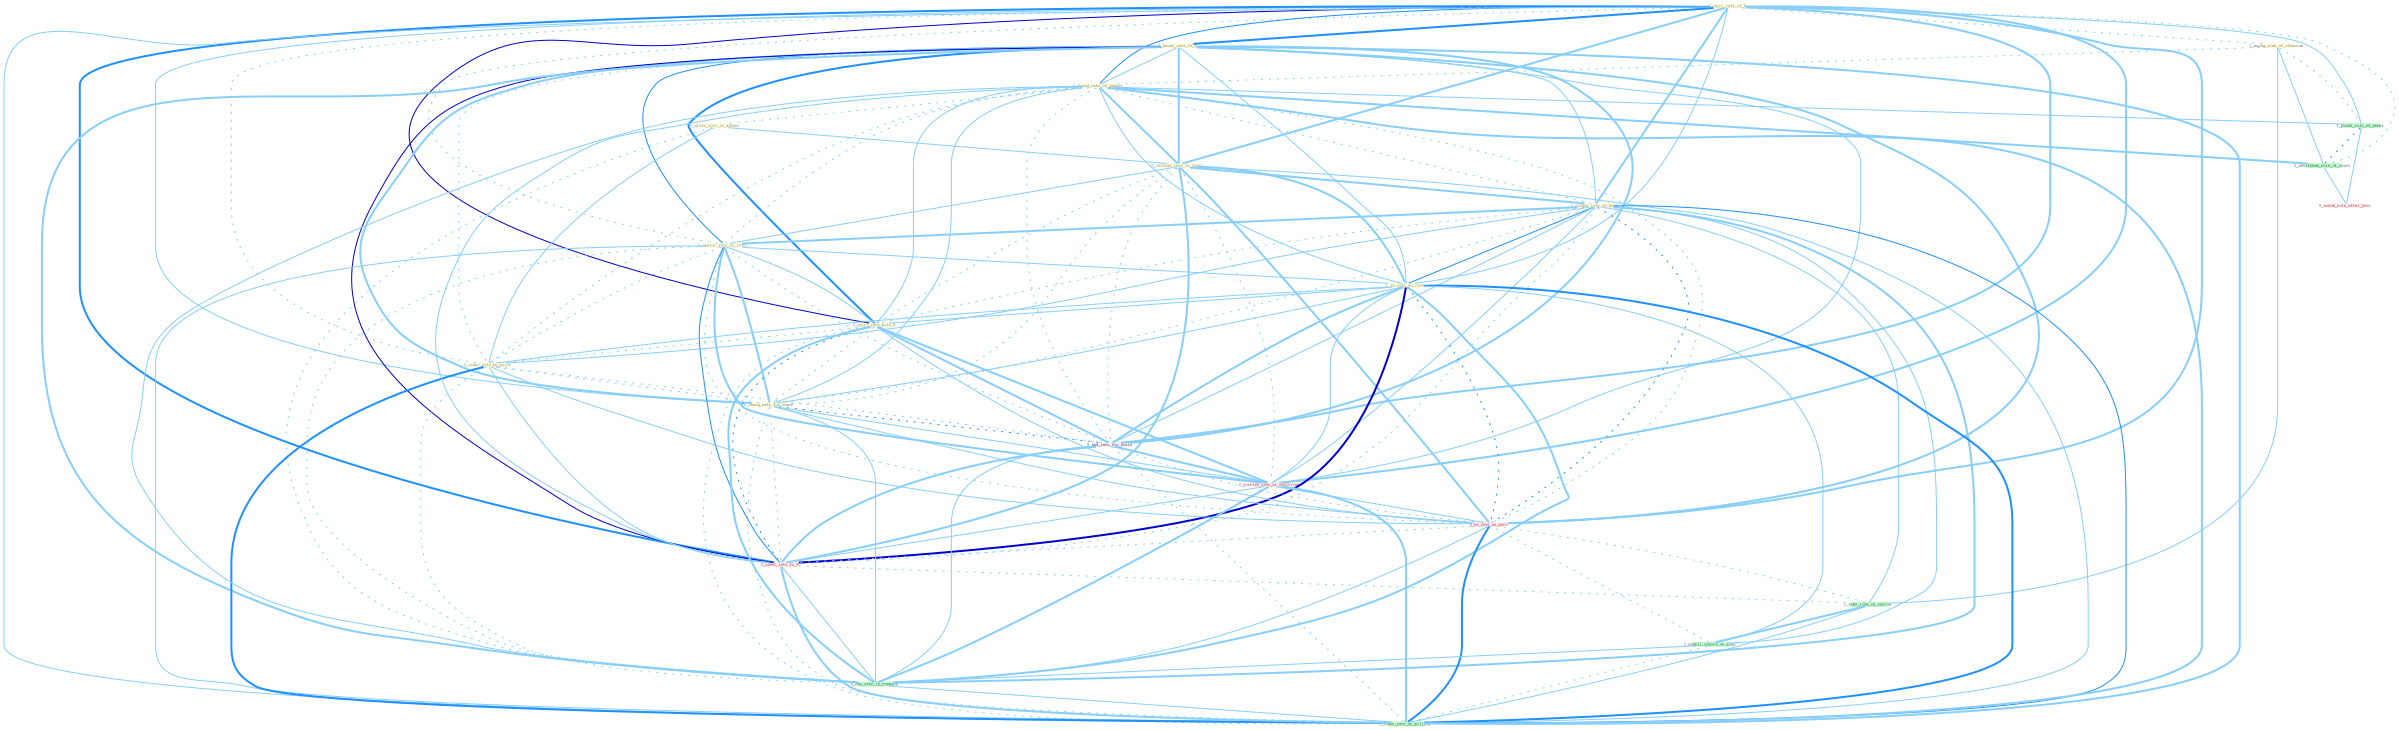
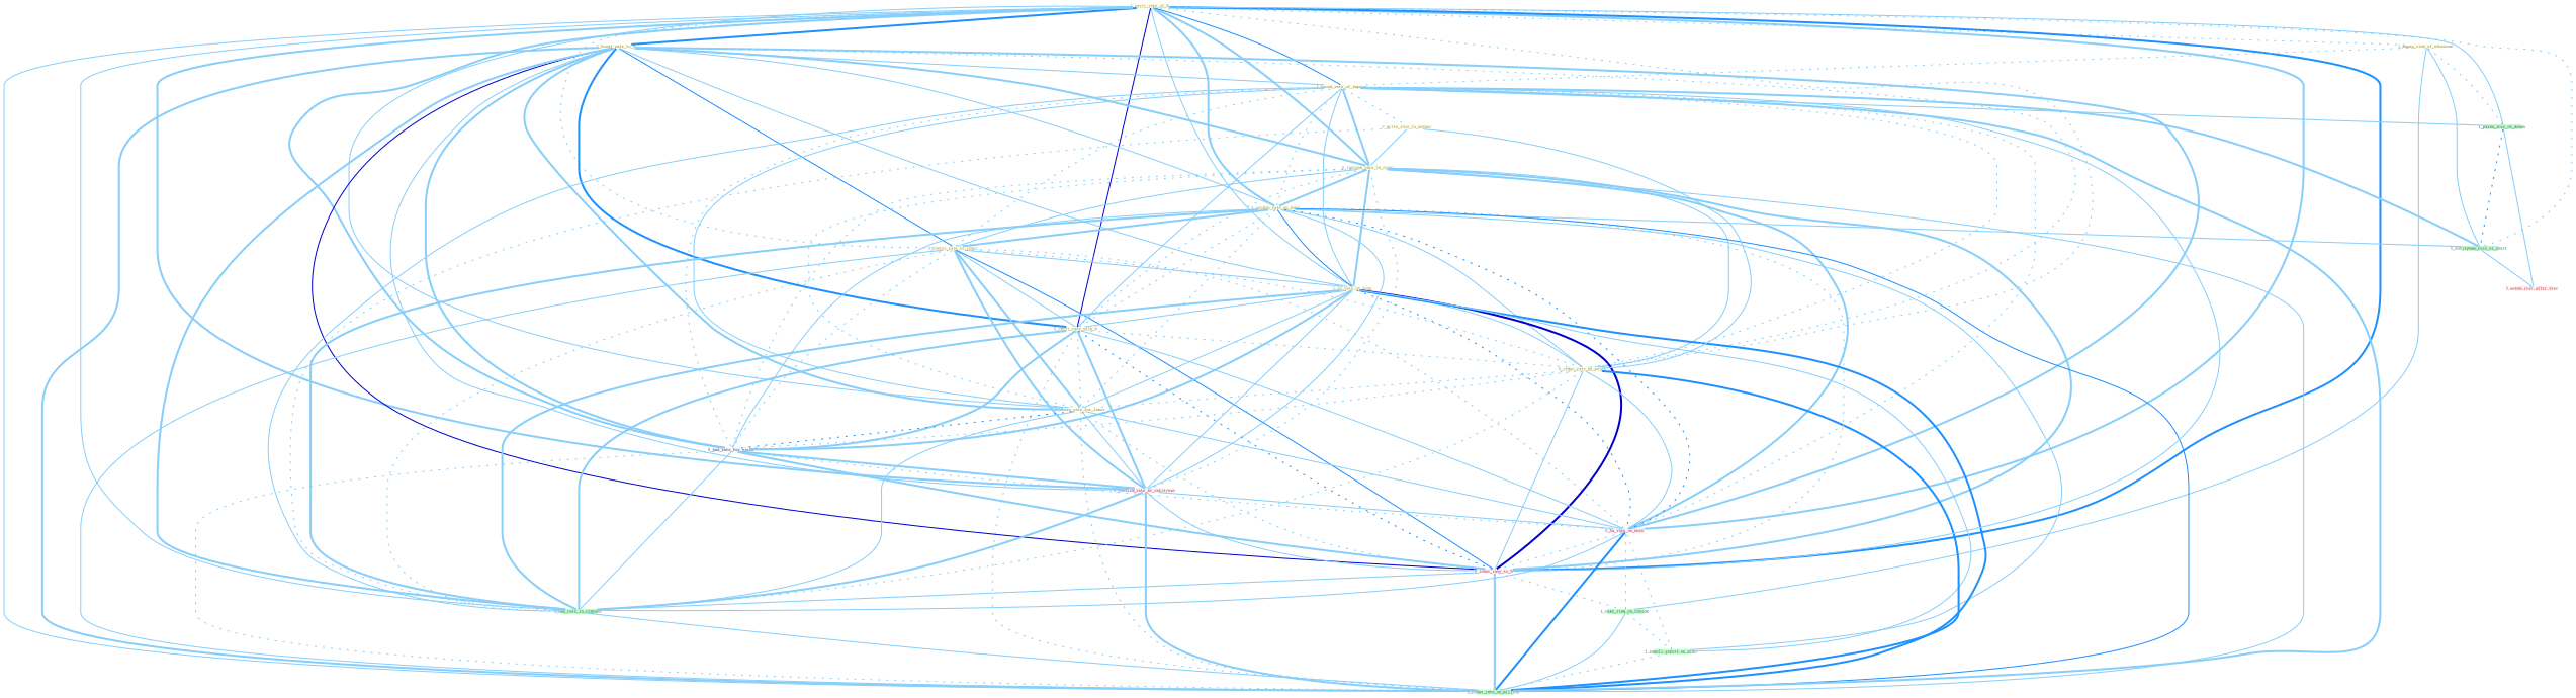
  graph {
    fontname="Courier Prime"
    node [color="#ffffe0" fixedsize=true fontcolor="#8b7d6b" fontname="Courier Prime" fontsize=4 shape=polygon style=filled]
    edge [color="#87cefa" fontname="Courier Prime" style=solid w=1]
    "1_carri_rate_of_% " [height=.06 width=.5]
    "1_manag_risk_of_othernum " [height=.06 width=.5]
    "0_write_rule_in_advanc " [height=.06 width=.5]
    "1_boost_rate_to_% " [height=.06 width=.5]
    "0_increas_rate_in_coupl " [height=.06 width=.5]
    "1_reckon_rate_on_bond " [height=.06 width=.5]
    "0_restor_rate_to_level " [height=.06 width=.5]
    "1_is_rate_on_loan " [height=.06 width=.5]
    "0_carri_rate_with_% " [height=.06 width=.5]
    "0_reduc_rate_by_point " [height=.06 width=.5]
    "0_charg_rate_for_insur " [height=.06 width=.5]
    "1_found_rate_of_improv " [height=.06 width=.5]
    "0_had_rate_for_yield " [color="#fff0f5" fontcolor="#2f4f4f" height=.06 width=.5]
    "0_confirm_rate_at_entitynam " [color="#fff0f5" fontcolor="#b22222" height=.06 width=.5]
    "0_ha_rate_on_morn " [color="#fff0f5" fontcolor="#b22222" height=.06 width=.5]
    "0_lower_rate_to_% " [color="#fff0f5" fontcolor="#b22222" height=.06 width=.5]
    "0_assum_role_after_year " [color="#fff0f5" fontcolor="#b22222" height=.06 width=.5]
    "1_pursu_role_of_senat " [color="#BDFCC9" fontcolor="#2f4f4f" height=.06 width=.5]
    "1_entitynam_role_of_court " [color="#BDFCC9" fontcolor="#2f4f4f" height=.06 width=.5]
    "0_eas_rate_in_respons " [color="#BDFCC9" fontcolor="#2f4f4f" height=.06 width=.5]
    "1_reduc_rate_on_million " [color="#BDFCC9" fontcolor="#2f4f4f" height=.06 width=.5]
    "1_take_risk_on_outcom " [color="#BDFCC9" fontcolor="#2f4f4f" height=.06 width=.5]
    "1_suppli_report_on_plan " [color="#BDFCC9" fontcolor="#2f4f4f" height=.06 width=.5]
    subgraph sub_1 {
      "1_carri_rate_of_% "
      "1_manag_risk_of_othernum "
      "0_write_rule_in_advanc "
      "1_boost_rate_to_% "
      "0_increas_rate_in_coupl "
      "1_reckon_rate_on_bond "
      "0_restor_rate_to_level "
      "1_is_rate_on_loan "
      "0_carri_rate_with_% "
      "0_reduc_rate_by_point "
      "0_charg_rate_for_insur "
      "1_found_rate_of_improv "
    }
    subgraph sub_2 {
      "0_had_rate_for_yield "
      "0_confirm_rate_at_entitynam "
      "0_ha_rate_on_morn "
      "0_lower_rate_to_% "
      "0_assum_role_after_year "
    }
    "1_carri_rate_of_% " -- "1_manag_risk_of_othernum " [style=dotted]
    "1_carri_rate_of_% " -- "1_boost_rate_to_% " [color="#1e90ff" style=bold w=2]
    "1_carri_rate_of_% " -- "0_increas_rate_in_coupl " [style=bold]
    "1_carri_rate_of_% " -- "1_reckon_rate_on_bond " [style=bold]
    "1_carri_rate_of_% " -- "0_restor_rate_to_level " [style=dotted]
    "1_carri_rate_of_% " -- "1_is_rate_on_loan "
    "1_carri_rate_of_% " -- "0_carri_rate_with_% " [color="#0000cd" w=3]
    "1_carri_rate_of_% " -- "0_reduc_rate_by_point " [style=dotted]
    "1_carri_rate_of_% " -- "0_charg_rate_for_insur "
    "1_carri_rate_of_% " -- "1_found_rate_of_improv " [color="#1e90ff" w=2]
    "1_carri_rate_of_% " -- "0_had_rate_for_yield " [style=bold]
    "1_carri_rate_of_% " -- "0_confirm_rate_at_entitynam " [style=bold]
    "1_carri_rate_of_% " -- "0_ha_rate_on_morn " [style=bold]
    "1_carri_rate_of_% " -- "0_lower_rate_to_% " [color="#1e90ff" style=bold w=2]
    "1_carri_rate_of_% " -- "1_pursu_role_of_senat "
    "1_carri_rate_of_% " -- "1_entitynam_role_of_court " [style=dotted]
-   "1_suppli_report_on_plan " -- "0_eas_rate_in_respons "
+   "1_carri_rate_of_% " -- "0_eas_rate_in_respons "
    "1_carri_rate_of_% " -- "1_reduc_rate_on_million "
    "1_manag_risk_of_othernum " -- "1_found_rate_of_improv " [style=dotted]
    "1_manag_risk_of_othernum " -- "1_pursu_role_of_senat " [style=dotted]
    "1_manag_risk_of_othernum " -- "1_entitynam_role_of_court "
    "1_manag_risk_of_othernum " -- "1_take_risk_on_outcom "
    "0_write_rule_in_advanc " -- "0_increas_rate_in_coupl "
    "0_write_rule_in_advanc " -- "0_eas_rate_in_respons " [style=dotted]
    "1_boost_rate_to_% " -- "0_increas_rate_in_coupl " [style=bold]
    "1_boost_rate_to_% " -- "1_reckon_rate_on_bond "
    "1_boost_rate_to_% " -- "0_restor_rate_to_level " [color="#1e90ff" w=2]
    "1_boost_rate_to_% " -- "1_is_rate_on_loan "
    "1_boost_rate_to_% " -- "0_carri_rate_with_% " [color="#1e90ff" style=bold w=2]
    "1_boost_rate_to_% " -- "0_reduc_rate_by_point " [style=dotted]
    "1_boost_rate_to_% " -- "0_charg_rate_for_insur " [style=bold]
    "1_boost_rate_to_% " -- "1_found_rate_of_improv "
    "1_boost_rate_to_% " -- "0_had_rate_for_yield " [style=bold]
    "1_boost_rate_to_% " -- "0_confirm_rate_at_entitynam "
    "1_boost_rate_to_% " -- "0_ha_rate_on_morn " [style=bold]
    "1_boost_rate_to_% " -- "0_lower_rate_to_% " [color="#0000cd" w=3]
    "1_boost_rate_to_% " -- "0_eas_rate_in_respons " [style=bold]
    "1_boost_rate_to_% " -- "1_reduc_rate_on_million " [style=bold]
    "0_increas_rate_in_coupl " -- "1_reckon_rate_on_bond " [style=bold]
    "0_increas_rate_in_coupl " -- "0_restor_rate_to_level "
    "0_increas_rate_in_coupl " -- "1_is_rate_on_loan " [style=bold]
    "0_increas_rate_in_coupl " -- "0_carri_rate_with_% " [style=dotted]
+   "0_increas_rate_in_coupl " -- "0_reduc_rate_by_point "
    "0_increas_rate_in_coupl " -- "0_charg_rate_for_insur " [style=dotted]
    "0_increas_rate_in_coupl " -- "1_found_rate_of_improv " [style=bold]
    "0_increas_rate_in_coupl " -- "0_had_rate_for_yield " [style=dotted]
    "0_increas_rate_in_coupl " -- "0_confirm_rate_at_entitynam " [style=dotted]
    "0_increas_rate_in_coupl " -- "0_ha_rate_on_morn " [style=bold]
    "0_increas_rate_in_coupl " -- "0_lower_rate_to_% " [style=bold]
    "0_increas_rate_in_coupl " -- "1_reduc_rate_on_million "
    "1_reckon_rate_on_bond " -- "0_restor_rate_to_level " [style=bold]
    "1_reckon_rate_on_bond " -- "1_is_rate_on_loan " [color="#1e90ff" w=2]
    "1_reckon_rate_on_bond " -- "0_carri_rate_with_% " [style=dotted]
    "1_reckon_rate_on_bond " -- "0_reduc_rate_by_point "
    "1_reckon_rate_on_bond " -- "0_charg_rate_for_insur " [style=dotted]
    "1_reckon_rate_on_bond " -- "1_found_rate_of_improv " [style=dotted]
    "1_reckon_rate_on_bond " -- "0_had_rate_for_yield "
    "1_reckon_rate_on_bond " -- "0_confirm_rate_at_entitynam "
    "1_reckon_rate_on_bond " -- "0_ha_rate_on_morn " [color="#1e90ff" style=dotted w=2]
    "1_reckon_rate_on_bond " -- "0_lower_rate_to_% " [style=dotted]
    "1_reckon_rate_on_bond " -- "0_eas_rate_in_respons " [style=bold]
    "1_reckon_rate_on_bond " -- "1_reduc_rate_on_million " [color="#1e90ff" w=2]
-   "1_reckon_rate_on_bond " -- "1_take_risk_on_outcom "
+   "1_reckon_rate_on_bond " -- "1_entitynam_role_of_court "
    "1_reckon_rate_on_bond " -- "1_suppli_report_on_plan "
    "0_restor_rate_to_level " -- "1_is_rate_on_loan "
    "0_restor_rate_to_level " -- "0_carri_rate_with_% "
    "0_restor_rate_to_level " -- "0_reduc_rate_by_point " [style=dotted]
    "0_restor_rate_to_level " -- "0_charg_rate_for_insur " [style=bold]
    "0_restor_rate_to_level " -- "1_found_rate_of_improv " [style=dotted]
    "0_restor_rate_to_level " -- "0_had_rate_for_yield " [style=dotted]
    "0_restor_rate_to_level " -- "0_confirm_rate_at_entitynam " [style=bold]
    "0_restor_rate_to_level " -- "0_ha_rate_on_morn " [style=dotted]
    "0_restor_rate_to_level " -- "0_lower_rate_to_% " [color="#1e90ff" w=2]
    "0_restor_rate_to_level " -- "0_eas_rate_in_respons " [style=dotted]
    "0_restor_rate_to_level " -- "1_reduc_rate_on_million "
    "1_is_rate_on_loan " -- "0_carri_rate_with_% "
    "1_is_rate_on_loan " -- "0_reduc_rate_by_point "
    "1_is_rate_on_loan " -- "0_charg_rate_for_insur "
    "1_is_rate_on_loan " -- "1_found_rate_of_improv "
    "1_is_rate_on_loan " -- "0_had_rate_for_yield " [style=bold]
    "1_is_rate_on_loan " -- "0_confirm_rate_at_entitynam "
    "1_is_rate_on_loan " -- "0_ha_rate_on_morn " [color="#1e90ff" style=dotted w=2]
    "1_is_rate_on_loan " -- "0_lower_rate_to_% " [color="#0000cd" style=bold]
    "1_is_rate_on_loan " -- "0_eas_rate_in_respons " [style=bold]
    "1_is_rate_on_loan " -- "1_reduc_rate_on_million " [color="#1e90ff" style=bold w=2]
    "1_is_rate_on_loan " -- "1_suppli_report_on_plan "
    "0_carri_rate_with_% " -- "0_reduc_rate_by_point " [style=dotted]
    "0_carri_rate_with_% " -- "0_charg_rate_for_insur " [style=dotted]
    "0_carri_rate_with_% " -- "1_found_rate_of_improv "
    "0_carri_rate_with_% " -- "0_had_rate_for_yield " [style=bold]
    "0_carri_rate_with_% " -- "0_confirm_rate_at_entitynam " [style=bold]
    "0_carri_rate_with_% " -- "0_ha_rate_on_morn "
    "0_carri_rate_with_% " -- "0_lower_rate_to_% " [color="#1e90ff" style=dotted w=2]
    "0_carri_rate_with_% " -- "0_eas_rate_in_respons " [style=bold]
    "0_carri_rate_with_% " -- "1_reduc_rate_on_million " [style=dotted]
    "0_reduc_rate_by_point " -- "0_write_rule_in_advanc "
    "0_reduc_rate_by_point " -- "0_charg_rate_for_insur " [style=dotted]
    "0_reduc_rate_by_point " -- "1_found_rate_of_improv " [style=dotted]
    "0_reduc_rate_by_point " -- "0_had_rate_for_yield " [style=dotted]
    "0_reduc_rate_by_point " -- "0_ha_rate_on_morn "
    "0_reduc_rate_by_point " -- "0_lower_rate_to_% "
    "0_reduc_rate_by_point " -- "0_eas_rate_in_respons " [style=dotted]
    "0_reduc_rate_by_point " -- "1_reduc_rate_on_million " [color="#1e90ff" style=bold w=2]
    "0_charg_rate_for_insur " -- "1_found_rate_of_improv "
    "0_charg_rate_for_insur " -- "0_had_rate_for_yield " [color="#1e90ff" style=dotted w=2]
    "0_charg_rate_for_insur " -- "0_confirm_rate_at_entitynam "
    "0_charg_rate_for_insur " -- "0_ha_rate_on_morn "
    "0_charg_rate_for_insur " -- "0_lower_rate_to_% " [style=dotted]
    "0_charg_rate_for_insur " -- "0_eas_rate_in_respons "
    "0_charg_rate_for_insur " -- "1_reduc_rate_on_million " [style=dotted]
    "1_found_rate_of_improv " -- "0_write_rule_in_advanc " [style=dotted]
    "1_found_rate_of_improv " -- "0_had_rate_for_yield " [style=dotted]
    "1_found_rate_of_improv " -- "0_ha_rate_on_morn " [style=dotted]
    "1_found_rate_of_improv " -- "0_lower_rate_to_% "
    "1_found_rate_of_improv " -- "1_pursu_role_of_senat "
    "1_found_rate_of_improv " -- "1_entitynam_role_of_court " [style=bold]
    "1_found_rate_of_improv " -- "0_eas_rate_in_respons "
    "1_found_rate_of_improv " -- "1_reduc_rate_on_million " [style=bold]
    "0_had_rate_for_yield " -- "0_confirm_rate_at_entitynam " [style=bold]
    "0_had_rate_for_yield " -- "0_ha_rate_on_morn " [style=dotted]
    "0_had_rate_for_yield " -- "0_lower_rate_to_% " [style=bold]
    "0_had_rate_for_yield " -- "0_eas_rate_in_respons "
    "0_had_rate_for_yield " -- "1_reduc_rate_on_million " [style=dotted]
    "0_confirm_rate_at_entitynam " -- "0_ha_rate_on_morn "
    "0_confirm_rate_at_entitynam " -- "0_lower_rate_to_% "
    "0_confirm_rate_at_entitynam " -- "0_eas_rate_in_respons " [style=bold]
    "0_confirm_rate_at_entitynam " -- "1_reduc_rate_on_million " [style=bold]
    "0_ha_rate_on_morn " -- "0_lower_rate_to_% " [style=dotted]
    "0_ha_rate_on_morn " -- "0_eas_rate_in_respons "
    "0_ha_rate_on_morn " -- "1_reduc_rate_on_million " [color="#1e90ff" style=bold w=2]
    "0_lower_rate_to_% " -- "0_eas_rate_in_respons "
    "0_lower_rate_to_% " -- "1_reduc_rate_on_million " [style=bold]
    "0_lower_rate_to_% " -- "1_take_risk_on_outcom " [style=dotted]
    "1_pursu_role_of_senat " -- "0_assum_role_after_year "
    "1_pursu_role_of_senat " -- "1_entitynam_role_of_court " [color="#1e90ff" style=dotted w=2]
    "1_entitynam_role_of_court " -- "0_assum_role_after_year "
    "0_eas_rate_in_respons " -- "1_reduc_rate_on_million "
    "1_take_risk_on_outcom " -- "0_ha_rate_on_morn " [style=dotted]
    "1_take_risk_on_outcom " -- "1_reduc_rate_on_million "
-   "1_take_risk_on_outcom " -- "1_suppli_report_on_plan " [style=bold]
+   "1_take_risk_on_outcom " -- "1_suppli_report_on_plan " [style=dotted]
    "1_suppli_report_on_plan " -- "0_ha_rate_on_morn " [style=dotted]
    "1_suppli_report_on_plan " -- "1_reduc_rate_on_million " [style=dotted]
  }
